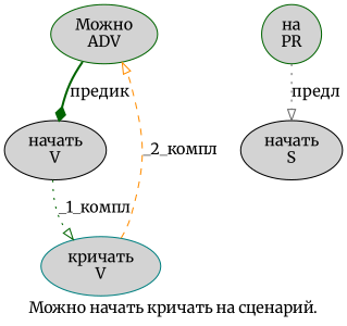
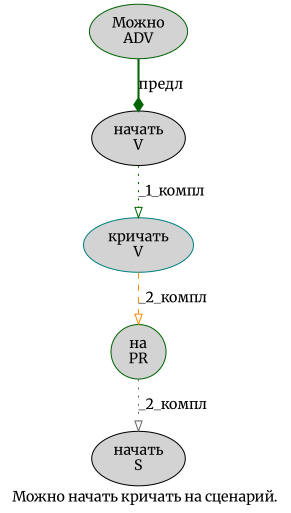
  digraph {
    fontname=Merriweather
    label="Можно начать кричать на сценарий."
    node [color=darkgreen fillcolor=lightgray fontname=Merriweather penwidth=1 shape=ellipse style=filled]
    edge [arrowhead=onormal color=darkgreen fontname=Merriweather style=dotted]
    n1 [label="Можно\nADV"]
    n2 [color=black label="начать\nV"]
    n3 [color=teal label="кричать\nV"]
    n4 [label="на\nPR"]
    n5 [color=black label="начать\nS"]
-   n1 -> n2 [arrowhead=diamond label="предик" style=bold]
+   n1 -> n2 [arrowhead=diamond label="предл" style=bold]
    n2 -> n3 [label="_1_компл"]
-   n3 -> n1 [color=darkorange label="_2_компл" style=dashed]
-   n4 -> n5 [color=gray40 label="предл"]
+   n3 -> n4 [color=darkorange label="_2_компл" style=dashed]
+   n4 -> n5 [color=gray40 label="_2_компл"]
  }
